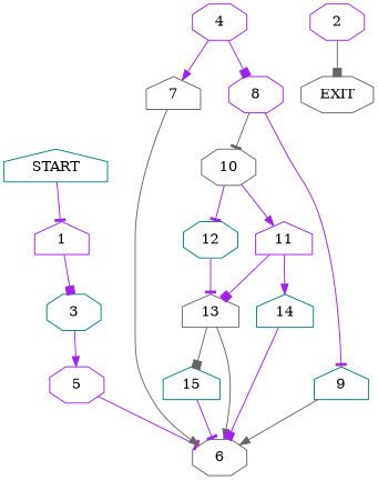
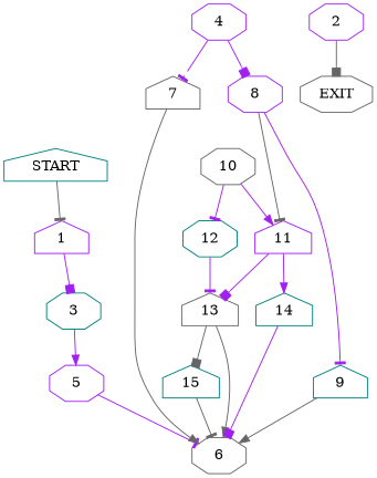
  digraph {
    node [color=teal shape=octagon]
    edge [arrowhead=tee color=purple]
    n1 [label=START shape=house]
    1 [color=purple shape=house]
    3
    n4 [color=gray40 label=EXIT]
    2 [color=purple]
    5 [color=purple]
    4 [color=purple]
    7 [color=gray40 shape=house]
    8 [color=purple]
    6 [color=gray40]
    9 [shape=house]
    10 [color=gray40]
    11 [color=purple shape=house]
    12
    13 [color=gray40 shape=house]
    14 [shape=house]
    15 [shape=house]
-   n1 -> 1
+   n1 -> 1 [color=gray40]
    1 -> 3 [arrowhead=box]
    3 -> 5 [arrowhead=normal]
    2 -> n4 [arrowhead=box color=gray40]
    5 -> 6
-   4 -> 7 [arrowhead=normal]
+   4 -> 7
    4 -> 8 [arrowhead=box]
    7 -> 6 [arrowhead=normal color=gray40]
    8 -> 9
-   8 -> 10 [color=gray40]
+   8 -> 11 [color=gray40]
    9 -> 6 [arrowhead=normal color=gray40]
    10 -> 11 [arrowhead=normal]
    10 -> 12
    11 -> 13 [arrowhead=box]
    11 -> 14 [arrowhead=normal]
    12 -> 13
    13 -> 6 [arrowhead=normal color=gray40]
    13 -> 15 [arrowhead=box color=gray40]
    14 -> 6 [arrowhead=box]
-   15 -> 6
+   15 -> 6 [color=gray40]
  }
